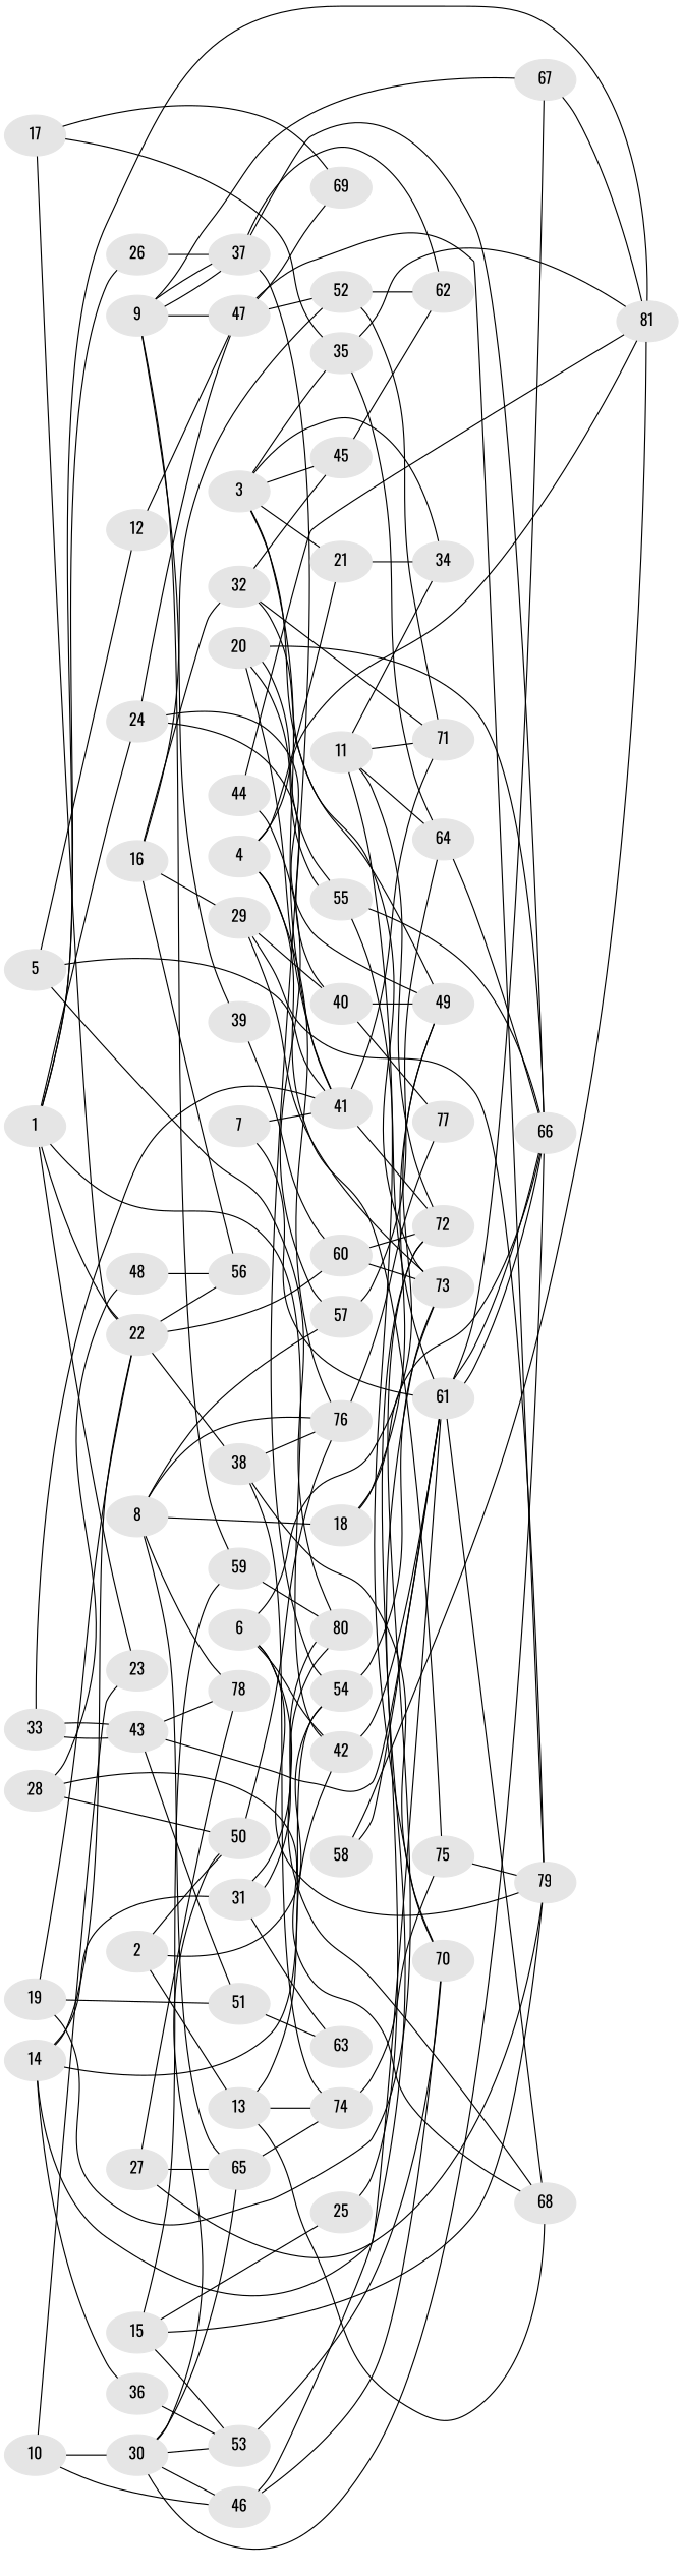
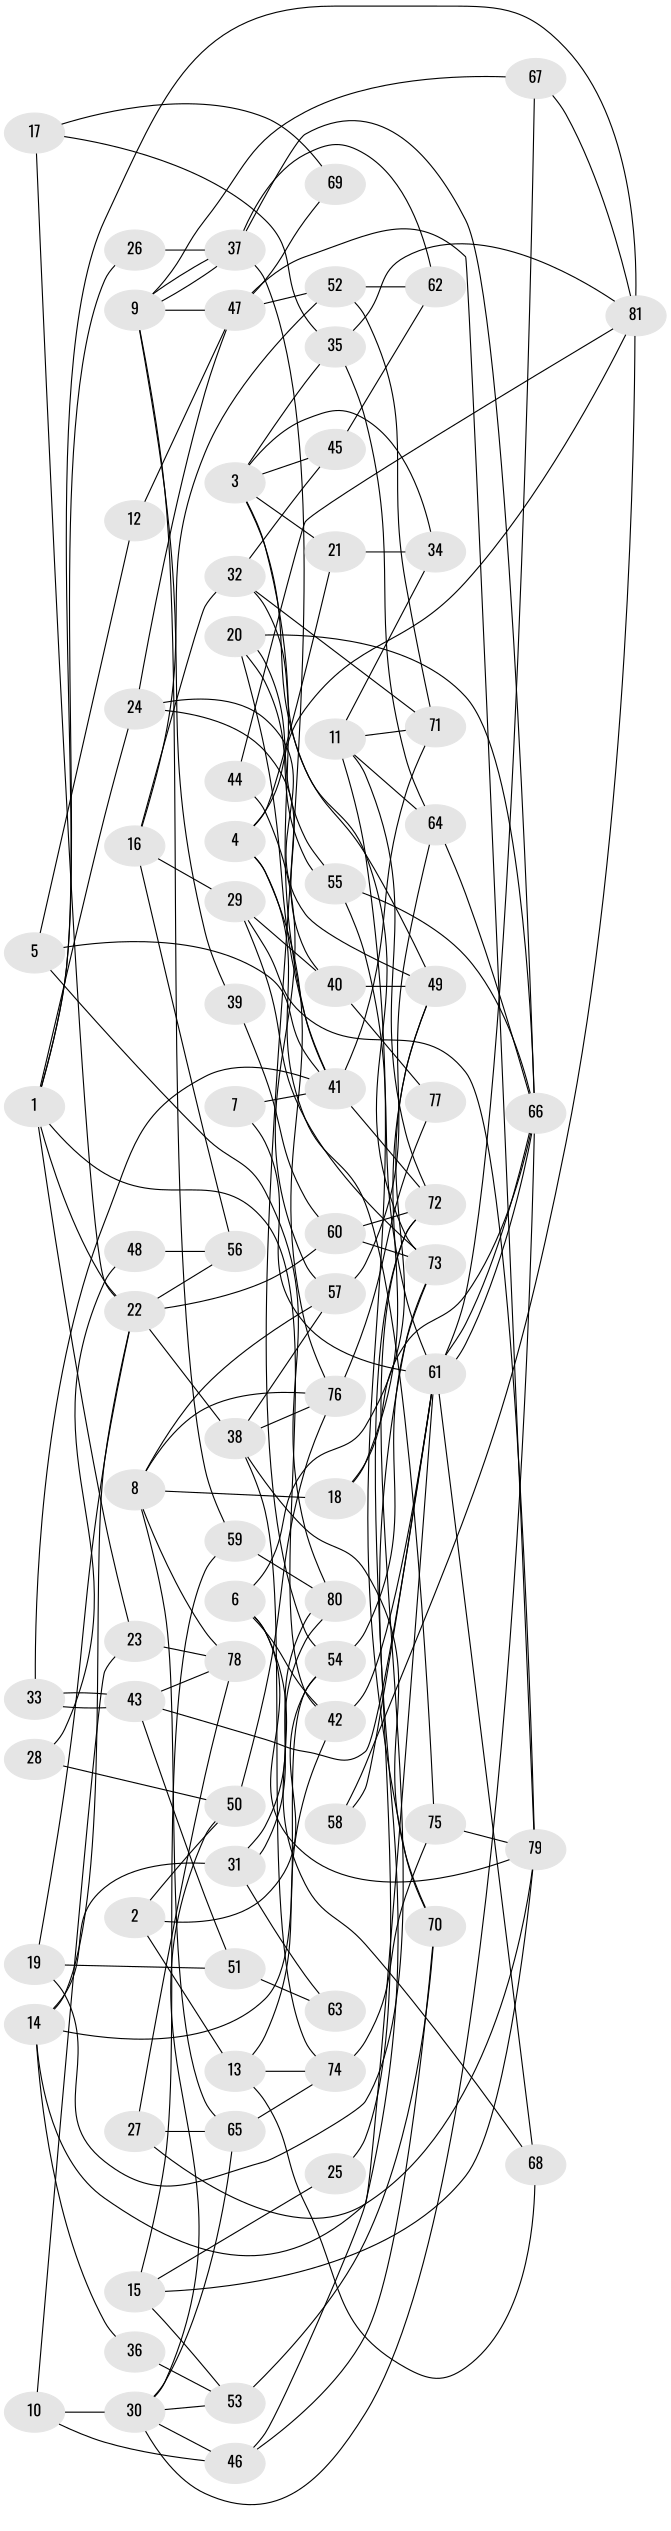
  graph {
    fontname=Oswald
    rankdir=LR
    node [color=gray90 fontname=Oswald style=filled]
    edge [fontname=Oswald]
    1
    22
    23
    24
    26
    42
    81
    56
    38
    60
    78
    49
    47
    40
    37
    61
    2
    13
    50
    54
    68
    74
    76
    73
    3
    21
    34
    35
    41
    45
    64
    71
    72
    62
    4
    75
    79
    77
    5
    12
    80
    6
    7
    67
    66
    8
    18
    57
    65
    9
    39
    59
    52
    69
    10
    30
    46
    53
    70
    11
    14
    31
    36
    63
    15
    25
    16
    29
    32
    17
    33
    43
    19
    51
    20
    55
    27
    28
    48
    44
    58
    1 -- 22
    1 -- 23
    1 -- 24
    1 -- 26
    1 -- 42
    1 -- 81
    22 -- 56
    22 -- 38
    22 -- 60
+   23 -- 78
    24 -- 49
    24 -- 47
    24 -- 40
    26 -- 37
    42 -- 61
    38 -- 74
    38 -- 76
+   38 -- 57
    38 -- 70
    60 -- 73
    60 -- 72
    47 -- 79
    47 -- 52
    47 -- 69
    40 -- 49
    40 -- 77
    37 -- 54
    37 -- 62
    37 -- 66
    61 -- 68
    61 -- 67
    61 -- 66
    61 -- 66
    2 -- 13
    2 -- 50
    2 -- 54
    13 -- 42
    13 -- 68
    13 -- 74
    50 -- 76
    54 -- 73
    74 -- 75
    76 -- 77
    3 -- 73
    3 -- 21
    3 -- 34
    3 -- 35
    3 -- 41
    3 -- 45
    21 -- 34
    35 -- 81
    35 -- 64
    41 -- 71
    41 -- 72
    45 -- 62
    64 -- 66
    4 -- 81
    4 -- 76
    4 -- 21
    4 -- 75
    75 -- 79
    5 -- 41
    5 -- 12
    5 -- 80
    12 -- 47
    6 -- 42
    6 -- 49
    6 -- 68
    6 -- 79
    7 -- 61
    7 -- 41
    67 -- 81
    8 -- 78
    8 -- 76
    8 -- 18
    8 -- 57
    8 -- 65
    18 -- 49
    18 -- 66
    57 -- 64
    65 -- 74
    9 -- 47
    9 -- 37
    9 -- 37
    9 -- 67
    9 -- 39
    9 -- 59
    39 -- 60
    59 -- 80
    52 -- 71
    52 -- 62
    10 -- 23
    10 -- 30
    10 -- 46
    30 -- 50
    30 -- 66
    30 -- 65
    30 -- 46
    30 -- 53
    46 -- 73
    46 -- 70
    53 -- 70
    11 -- 34
    11 -- 64
    11 -- 71
    11 -- 72
    11 -- 70
    14 -- 22
    14 -- 61
    14 -- 54
    14 -- 31
    14 -- 36
    31 -- 80
    31 -- 80
    31 -- 63
    36 -- 53
    15 -- 79
    15 -- 59
    15 -- 53
    15 -- 25
    25 -- 72
    16 -- 56
    16 -- 52
    16 -- 29
    16 -- 32
    29 -- 40
    29 -- 73
    29 -- 79
    32 -- 49
    32 -- 45
    32 -- 71
    17 -- 22
    17 -- 35
    17 -- 69
    33 -- 41
    33 -- 43
    33 -- 43
    43 -- 78
    43 -- 61
    43 -- 51
    19 -- 22
    19 -- 72
    19 -- 51
    51 -- 63
    20 -- 41
    20 -- 66
    20 -- 55
    20 -- 55
    55 -- 61
    55 -- 66
    27 -- 78
    27 -- 79
    27 -- 65
    28 -- 50
-   28 -- 68
    28 -- 48
    48 -- 56
    44 -- 81
    44 -- 57
    58 -- 81
    58 -- 61
  }
